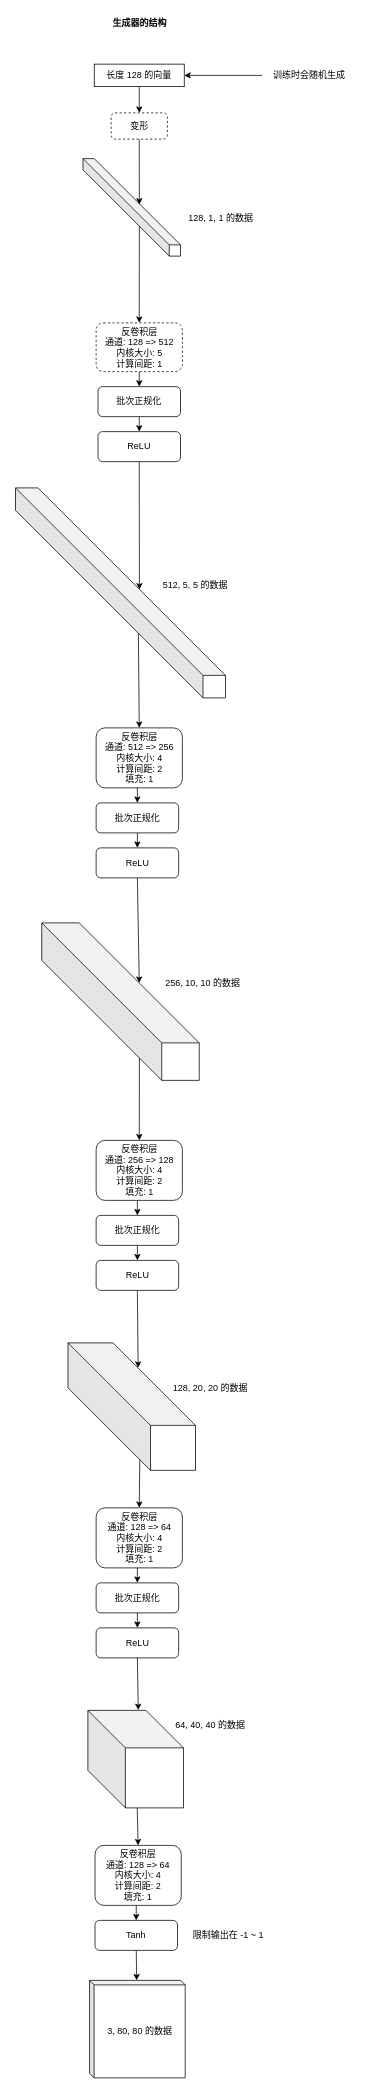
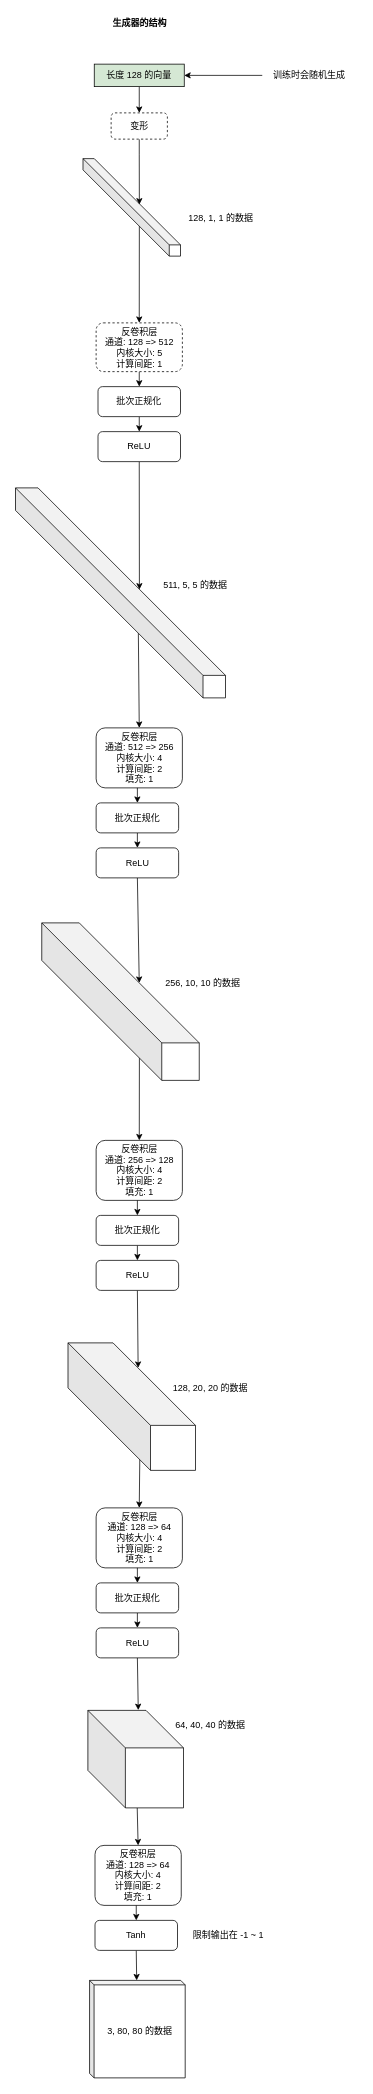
  <mxCell id="0" />
  <mxCell id="1" parent="0" />
  <mxCell id="2" style="rounded=0;orthogonalLoop=1;jettySize=auto;html=1;exitX=0.578;exitY=0.686;exitDx=0;exitDy=0;exitPerimeter=0;entryX=0.5;entryY=0;entryDx=0;entryDy=0;" edge="1" parent="1" source="3" target="6"><mxGeometry relative="1" as="geometry" /></mxCell>
  <mxCell id="3" value="" style="shape=cube;whiteSpace=wrap;html=1;boundedLbl=1;backgroundOutline=1;darkOpacity=0.05;darkOpacity2=0.1;size=115;" parent="1" vertex="1"><mxGeometry x="110" y="211" width="130" height="130" as="geometry" /></mxCell>
  <mxCell id="4" style="edgeStyle=none;rounded=0;orthogonalLoop=1;jettySize=auto;html=1;exitX=0.5;exitY=1;exitDx=0;exitDy=0;entryX=0.59;entryY=0.484;entryDx=0;entryDy=0;entryPerimeter=0;" edge="1" parent="1" source="20" target="15"><mxGeometry relative="1" as="geometry"><mxPoint x="171" y="650" as="sourcePoint" /></mxGeometry></mxCell>
  <mxCell id="5" style="edgeStyle=none;rounded=0;orthogonalLoop=1;jettySize=auto;html=1;exitX=0.5;exitY=1;exitDx=0;exitDy=0;" edge="1" parent="1" source="6" target="19"><mxGeometry relative="1" as="geometry" /></mxCell>
  <mxCell id="6" value="反卷积层&lt;br&gt;通道: 128 =&amp;gt; 512&lt;br&gt;内核大小: 5&lt;br&gt;计算间距: 1" style="rounded=1;whiteSpace=wrap;html=1;dashed=1;" parent="1" vertex="1"><mxGeometry x="127.5" y="430" width="115" height="65" as="geometry" /></mxCell>
  <mxCell id="7" style="edgeStyle=orthogonalEdgeStyle;rounded=0;orthogonalLoop=1;jettySize=auto;html=1;exitX=0.5;exitY=1;exitDx=0;exitDy=0;entryX=0.5;entryY=0;entryDx=0;entryDy=0;" edge="1" parent="1" source="8" target="12"><mxGeometry relative="1" as="geometry" /></mxCell>
- <mxCell id="8" value="长度 128 的向量" style="rounded=0;whiteSpace=wrap;html=1;" vertex="1" parent="1"><mxGeometry x="125" y="85" width="120" height="30" as="geometry" /></mxCell>
+ <mxCell id="8" value="长度 128 的向量" style="rounded=0;whiteSpace=wrap;html=1;fillColor=#d5e8d4;" vertex="1" parent="1"><mxGeometry x="125" y="85" width="120" height="30" as="geometry" /></mxCell>
  <mxCell id="9" style="edgeStyle=orthogonalEdgeStyle;rounded=0;orthogonalLoop=1;jettySize=auto;html=1;exitX=0;exitY=0.5;exitDx=0;exitDy=0;entryX=1;entryY=0.5;entryDx=0;entryDy=0;" edge="1" parent="1" source="10" target="8"><mxGeometry relative="1" as="geometry" /></mxCell>
  <mxCell id="10" value="训练时会随机生成" style="text;html=1;strokeColor=none;fillColor=none;align=center;verticalAlign=middle;whiteSpace=wrap;rounded=0;" vertex="1" parent="1"><mxGeometry x="349" y="90" width="126" height="20" as="geometry" /></mxCell>
  <mxCell id="11" style="edgeStyle=orthogonalEdgeStyle;rounded=0;orthogonalLoop=1;jettySize=auto;html=1;exitX=0.5;exitY=1;exitDx=0;exitDy=0;entryX=0.578;entryY=0.471;entryDx=0;entryDy=0;entryPerimeter=0;" edge="1" parent="1" source="12" target="3"><mxGeometry relative="1" as="geometry" /></mxCell>
  <mxCell id="12" value="变形" style="rounded=1;whiteSpace=wrap;html=1;dashed=1;" vertex="1" parent="1"><mxGeometry x="147.5" y="150" width="75" height="35" as="geometry" /></mxCell>
  <mxCell id="13" value="128, 1, 1 的数据" style="text;html=1;strokeColor=none;fillColor=none;align=center;verticalAlign=middle;whiteSpace=wrap;rounded=0;" vertex="1" parent="1"><mxGeometry x="229" y="280" width="130" height="20" as="geometry" /></mxCell>
  <mxCell id="14" style="edgeStyle=none;rounded=0;orthogonalLoop=1;jettySize=auto;html=1;exitX=0.585;exitY=0.689;exitDx=0;exitDy=0;exitPerimeter=0;entryX=0.5;entryY=0;entryDx=0;entryDy=0;" edge="1" parent="1" source="15" target="17"><mxGeometry relative="1" as="geometry" /></mxCell>
  <mxCell id="15" value="" style="shape=cube;whiteSpace=wrap;html=1;boundedLbl=1;backgroundOutline=1;darkOpacity=0.05;darkOpacity2=0.1;size=250;" vertex="1" parent="1"><mxGeometry x="20" y="650" width="280" height="280" as="geometry" /></mxCell>
- <mxCell id="16" value="512, 5, 5 的数据" style="text;html=1;strokeColor=none;fillColor=none;align=center;verticalAlign=middle;whiteSpace=wrap;rounded=0;" vertex="1" parent="1"><mxGeometry x="195" y="770" width="130" height="20" as="geometry" /></mxCell>
+ <mxCell id="16" value="511, 5, 5 的数据" style="text;html=1;strokeColor=none;fillColor=none;align=center;verticalAlign=middle;whiteSpace=wrap;rounded=0;" vertex="1" parent="1"><mxGeometry x="195" y="770" width="130" height="20" as="geometry" /></mxCell>
  <mxCell id="17" value="反卷积层&lt;br&gt;通道: 512 =&amp;gt; 256&lt;br&gt;内核大小: 4&lt;br&gt;计算间距: 2&lt;br&gt;填充: 1" style="rounded=1;whiteSpace=wrap;html=1;" vertex="1" parent="1"><mxGeometry x="127.5" y="970" width="115" height="80" as="geometry" /></mxCell>
  <mxCell id="18" style="edgeStyle=none;rounded=0;orthogonalLoop=1;jettySize=auto;html=1;exitX=0.5;exitY=1;exitDx=0;exitDy=0;" edge="1" parent="1" source="19" target="20"><mxGeometry relative="1" as="geometry" /></mxCell>
  <mxCell id="19" value="批次正规化" style="rounded=1;whiteSpace=wrap;html=1;" vertex="1" parent="1"><mxGeometry x="130" y="515" width="110" height="40" as="geometry" /></mxCell>
  <mxCell id="20" value="ReLU" style="rounded=1;whiteSpace=wrap;html=1;" vertex="1" parent="1"><mxGeometry x="130" y="575" width="110" height="40" as="geometry" /></mxCell>
  <mxCell id="21" style="edgeStyle=none;rounded=0;orthogonalLoop=1;jettySize=auto;html=1;exitX=0.5;exitY=1;exitDx=0;exitDy=0;" edge="1" parent="1" target="23"><mxGeometry relative="1" as="geometry"><mxPoint x="182.5" y="1050" as="sourcePoint" /></mxGeometry></mxCell>
  <mxCell id="22" style="edgeStyle=none;rounded=0;orthogonalLoop=1;jettySize=auto;html=1;exitX=0.5;exitY=1;exitDx=0;exitDy=0;" edge="1" parent="1" source="23" target="25"><mxGeometry relative="1" as="geometry" /></mxCell>
  <mxCell id="23" value="批次正规化" style="rounded=1;whiteSpace=wrap;html=1;" vertex="1" parent="1"><mxGeometry x="127.5" y="1070" width="110" height="40" as="geometry" /></mxCell>
  <mxCell id="24" style="edgeStyle=none;rounded=0;orthogonalLoop=1;jettySize=auto;html=1;exitX=0.5;exitY=1;exitDx=0;exitDy=0;entryX=0;entryY=0;entryDx=130;entryDy=80;entryPerimeter=0;" edge="1" parent="1" source="25" target="27"><mxGeometry relative="1" as="geometry" /></mxCell>
  <mxCell id="25" value="ReLU" style="rounded=1;whiteSpace=wrap;html=1;" vertex="1" parent="1"><mxGeometry x="127.5" y="1130" width="110" height="40" as="geometry" /></mxCell>
  <mxCell id="26" style="edgeStyle=none;rounded=0;orthogonalLoop=1;jettySize=auto;html=1;exitX=0.62;exitY=0.851;exitDx=0;exitDy=0;exitPerimeter=0;" edge="1" parent="1" source="27" target="29"><mxGeometry relative="1" as="geometry" /></mxCell>
  <mxCell id="27" value="" style="shape=cube;whiteSpace=wrap;html=1;boundedLbl=1;backgroundOutline=1;darkOpacity=0.05;darkOpacity2=0.1;size=160;" vertex="1" parent="1"><mxGeometry x="55" y="1230" width="210" height="210" as="geometry" /></mxCell>
  <mxCell id="28" value="256, 10, 10 的数据" style="text;html=1;strokeColor=none;fillColor=none;align=center;verticalAlign=middle;whiteSpace=wrap;rounded=0;" vertex="1" parent="1"><mxGeometry x="205" y="1300" width="130" height="20" as="geometry" /></mxCell>
  <mxCell id="29" value="反卷积层&lt;br&gt;通道: 256 =&amp;gt; 128&lt;br&gt;内核大小: 4&lt;br&gt;计算间距: 2&lt;br&gt;填充: 1" style="rounded=1;whiteSpace=wrap;html=1;" vertex="1" parent="1"><mxGeometry x="127.5" y="1520" width="115" height="80" as="geometry" /></mxCell>
  <mxCell id="30" style="edgeStyle=none;rounded=0;orthogonalLoop=1;jettySize=auto;html=1;exitX=0.5;exitY=1;exitDx=0;exitDy=0;" edge="1" parent="1" target="32"><mxGeometry relative="1" as="geometry"><mxPoint x="182.5" y="1600" as="sourcePoint" /></mxGeometry></mxCell>
  <mxCell id="31" style="edgeStyle=none;rounded=0;orthogonalLoop=1;jettySize=auto;html=1;exitX=0.5;exitY=1;exitDx=0;exitDy=0;" edge="1" parent="1" source="32" target="34"><mxGeometry relative="1" as="geometry" /></mxCell>
  <mxCell id="32" value="批次正规化" style="rounded=1;whiteSpace=wrap;html=1;" vertex="1" parent="1"><mxGeometry x="127.5" y="1620" width="110" height="40" as="geometry" /></mxCell>
  <mxCell id="33" style="edgeStyle=none;rounded=0;orthogonalLoop=1;jettySize=auto;html=1;exitX=0.5;exitY=1;exitDx=0;exitDy=0;entryX=0.55;entryY=0.196;entryDx=0;entryDy=0;entryPerimeter=0;" edge="1" parent="1" source="34" target="36"><mxGeometry relative="1" as="geometry" /></mxCell>
  <mxCell id="34" value="ReLU" style="rounded=1;whiteSpace=wrap;html=1;" vertex="1" parent="1"><mxGeometry x="127.5" y="1680" width="110" height="40" as="geometry" /></mxCell>
  <mxCell id="35" style="edgeStyle=none;rounded=0;orthogonalLoop=1;jettySize=auto;html=1;exitX=0.563;exitY=0.91;exitDx=0;exitDy=0;exitPerimeter=0;entryX=0.5;entryY=0;entryDx=0;entryDy=0;" edge="1" parent="1" source="36" target="38"><mxGeometry relative="1" as="geometry" /></mxCell>
  <mxCell id="36" value="" style="shape=cube;whiteSpace=wrap;html=1;boundedLbl=1;backgroundOutline=1;darkOpacity=0.05;darkOpacity2=0.1;size=110;" vertex="1" parent="1"><mxGeometry x="90" y="1790" width="170" height="170" as="geometry" /></mxCell>
  <mxCell id="37" value="128, 20, 20 的数据" style="text;html=1;strokeColor=none;fillColor=none;align=center;verticalAlign=middle;whiteSpace=wrap;rounded=0;" vertex="1" parent="1"><mxGeometry x="215" y="1840" width="130" height="20" as="geometry" /></mxCell>
  <mxCell id="38" value="反卷积层&lt;br&gt;通道: 128 =&amp;gt; 64&lt;br&gt;内核大小: 4&lt;br&gt;计算间距: 2&lt;br&gt;填充: 1" style="rounded=1;whiteSpace=wrap;html=1;" vertex="1" parent="1"><mxGeometry x="127.5" y="2010" width="115" height="80" as="geometry" /></mxCell>
  <mxCell id="39" style="edgeStyle=none;rounded=0;orthogonalLoop=1;jettySize=auto;html=1;exitX=0.5;exitY=1;exitDx=0;exitDy=0;" edge="1" parent="1" target="41"><mxGeometry relative="1" as="geometry"><mxPoint x="182.5" y="2090" as="sourcePoint" /></mxGeometry></mxCell>
  <mxCell id="40" style="edgeStyle=none;rounded=0;orthogonalLoop=1;jettySize=auto;html=1;exitX=0.5;exitY=1;exitDx=0;exitDy=0;" edge="1" parent="1" source="41" target="43"><mxGeometry relative="1" as="geometry" /></mxCell>
  <mxCell id="41" value="批次正规化" style="rounded=1;whiteSpace=wrap;html=1;" vertex="1" parent="1"><mxGeometry x="127.5" y="2110" width="110" height="40" as="geometry" /></mxCell>
  <mxCell id="42" style="edgeStyle=none;rounded=0;orthogonalLoop=1;jettySize=auto;html=1;exitX=0.5;exitY=1;exitDx=0;exitDy=0;entryX=0.527;entryY=-0.003;entryDx=0;entryDy=0;entryPerimeter=0;" edge="1" parent="1" source="43" target="45"><mxGeometry relative="1" as="geometry" /></mxCell>
  <mxCell id="43" value="ReLU" style="rounded=1;whiteSpace=wrap;html=1;" vertex="1" parent="1"><mxGeometry x="127.5" y="2170" width="110" height="40" as="geometry" /></mxCell>
  <mxCell id="44" style="edgeStyle=none;rounded=0;orthogonalLoop=1;jettySize=auto;html=1;exitX=0.516;exitY=0.996;exitDx=0;exitDy=0;exitPerimeter=0;entryX=0.5;entryY=0;entryDx=0;entryDy=0;" edge="1" parent="1" source="45" target="47"><mxGeometry relative="1" as="geometry" /></mxCell>
  <mxCell id="45" value="" style="shape=cube;whiteSpace=wrap;html=1;boundedLbl=1;backgroundOutline=1;darkOpacity=0.05;darkOpacity2=0.1;size=50;" vertex="1" parent="1"><mxGeometry x="116.5" y="2280" width="127.5" height="130" as="geometry" /></mxCell>
  <mxCell id="46" value="64, 40, 40 的数据" style="text;html=1;strokeColor=none;fillColor=none;align=center;verticalAlign=middle;whiteSpace=wrap;rounded=0;" vertex="1" parent="1"><mxGeometry x="215" y="2290" width="130" height="20" as="geometry" /></mxCell>
  <mxCell id="47" value="反卷积层&lt;br&gt;通道: 128 =&amp;gt; 64&lt;br&gt;内核大小: 4&lt;br&gt;计算间距: 2&lt;br&gt;填充: 1" style="rounded=1;whiteSpace=wrap;html=1;" vertex="1" parent="1"><mxGeometry x="126" y="2460" width="115" height="80" as="geometry" /></mxCell>
  <mxCell id="48" style="edgeStyle=none;rounded=0;orthogonalLoop=1;jettySize=auto;html=1;exitX=0.5;exitY=1;exitDx=0;exitDy=0;" edge="1" parent="1" target="50"><mxGeometry relative="1" as="geometry"><mxPoint x="181" y="2540" as="sourcePoint" /></mxGeometry></mxCell>
  <mxCell id="49" style="edgeStyle=none;rounded=0;orthogonalLoop=1;jettySize=auto;html=1;exitX=0.5;exitY=1;exitDx=0;exitDy=0;" edge="1" parent="1" source="50" target="52"><mxGeometry relative="1" as="geometry" /></mxCell>
  <mxCell id="50" value="Tanh" style="rounded=1;whiteSpace=wrap;html=1;" vertex="1" parent="1"><mxGeometry x="126" y="2560" width="110" height="40" as="geometry" /></mxCell>
  <mxCell id="51" value="限制输出在 -1 ~ 1" style="text;html=1;strokeColor=none;fillColor=none;align=center;verticalAlign=middle;whiteSpace=wrap;rounded=0;" vertex="1" parent="1"><mxGeometry x="248.5" y="2570" width="110" height="20" as="geometry" /></mxCell>
  <mxCell id="52" value="&lt;span&gt;3, 80, 80 的数据&lt;/span&gt;" style="shape=cube;whiteSpace=wrap;html=1;boundedLbl=1;backgroundOutline=1;darkOpacity=0.05;darkOpacity2=0.1;size=6;" vertex="1" parent="1"><mxGeometry x="118.75" y="2640" width="127.5" height="130" as="geometry" /></mxCell>
  <mxCell id="53" value="生成器的结构" style="text;html=1;strokeColor=none;fillColor=none;align=center;verticalAlign=middle;whiteSpace=wrap;rounded=0;fontStyle=1" vertex="1" parent="1"><mxGeometry x="116.5" y="20" width="137.5" height="20" as="geometry" /></mxCell>
